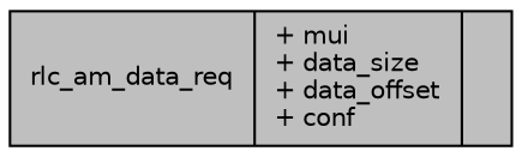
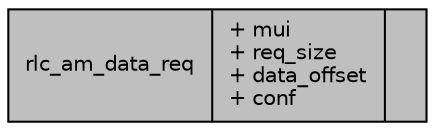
  digraph {
    rankdir=LR
-   n1 [color=black fillcolor=grey75 fontcolor=black fontname=Helvetica fontsize=10 height=0.2 label="{rlc_am_data_req\n|+ mui\l+ data_size\l+ data_offset\l+ conf\l|}" shape=record style=filled width=0.4]
+   n1 [color=black fillcolor=grey75 fontcolor=black fontname=Helvetica fontsize=10 height=0.2 label="{rlc_am_data_req\n|+ mui\l+ req_size\l+ data_offset\l+ conf\l|}" shape=record style=filled width=0.4]
  }
